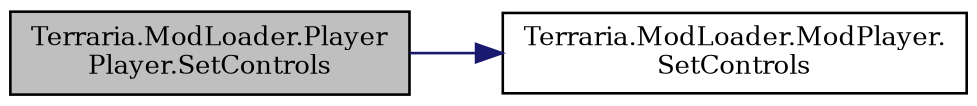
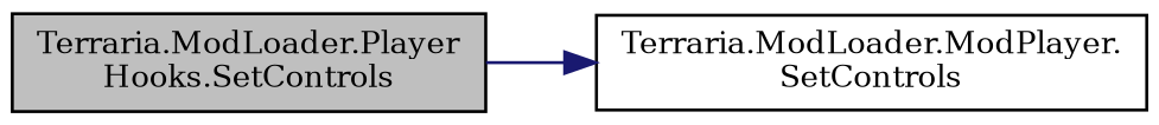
  digraph {
    rankdir=LR
    fontname="DejaVu Serif"
    node [color=black fontname="DejaVu Serif" fontsize=10 shape=record style=filled]
-   n1 [fillcolor=grey75 fontcolor=black height=0.2 label="Terraria.ModLoader.Player\lPlayer.SetControls" width=0.4]
+   n1 [fillcolor=grey75 fontcolor=black height=0.2 label="Terraria.ModLoader.Player\lHooks.SetControls" width=0.4]
    n2 [fillcolor=white height=0.2 label="Terraria.ModLoader.ModPlayer.\lSetControls" width=0.4]
    n1 -> n2 [color=midnightblue fontname="DejaVu Serif" fontsize=10 labelfontname=Helvetica labelfontsize=10 style=solid]
  }
